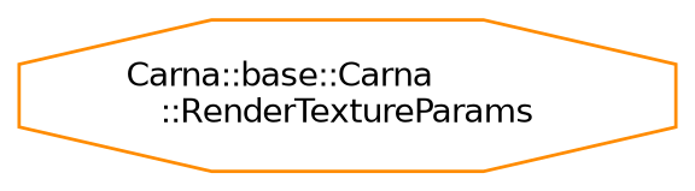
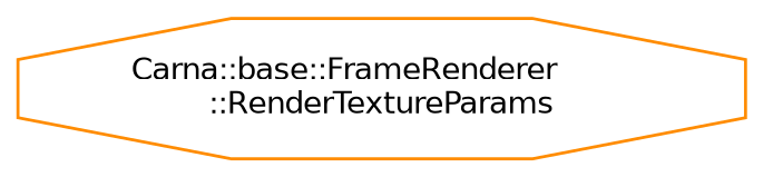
  digraph {
    rankdir=LR
-   n1 [color=darkorange fillcolor=white fontname=Helvetica fontsize=10 height=0.2 label="Carna::base::Carna\l::RenderTextureParams" shape=octagon style=filled width=0.4]
+   n1 [color=darkorange fillcolor=white fontname=Helvetica fontsize=10 height=0.2 label="Carna::base::FrameRenderer\l::RenderTextureParams" shape=octagon style=filled width=0.4]
  }
